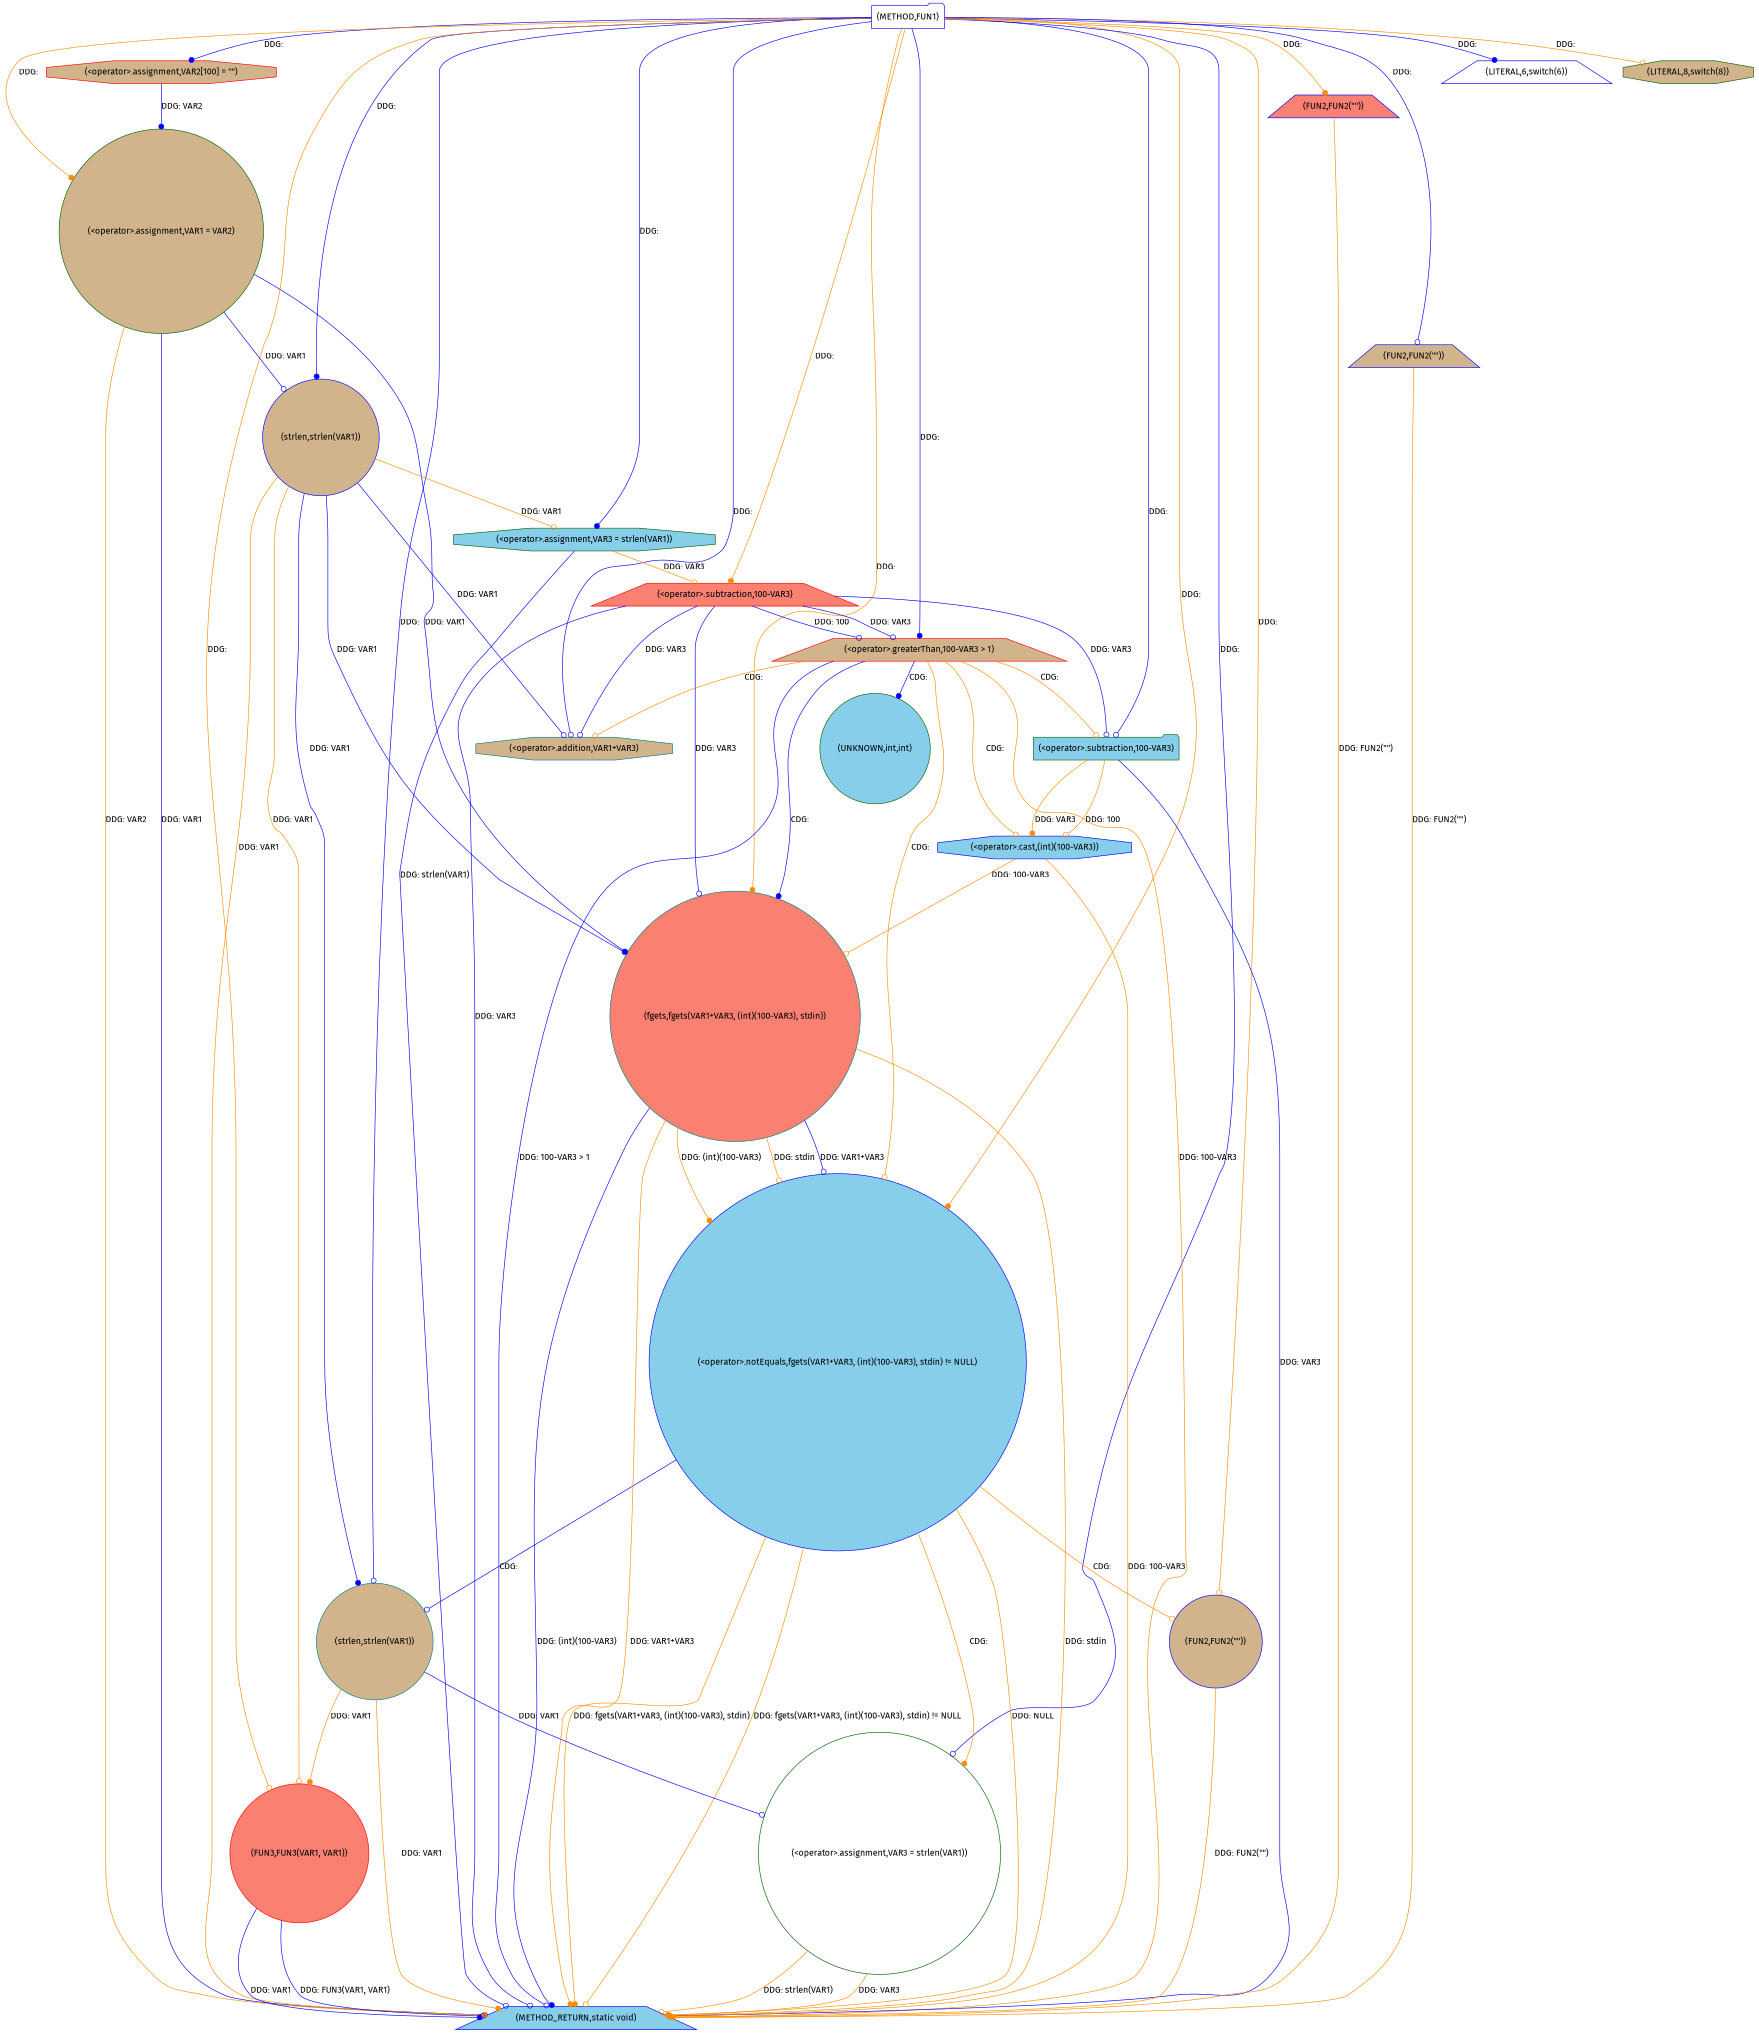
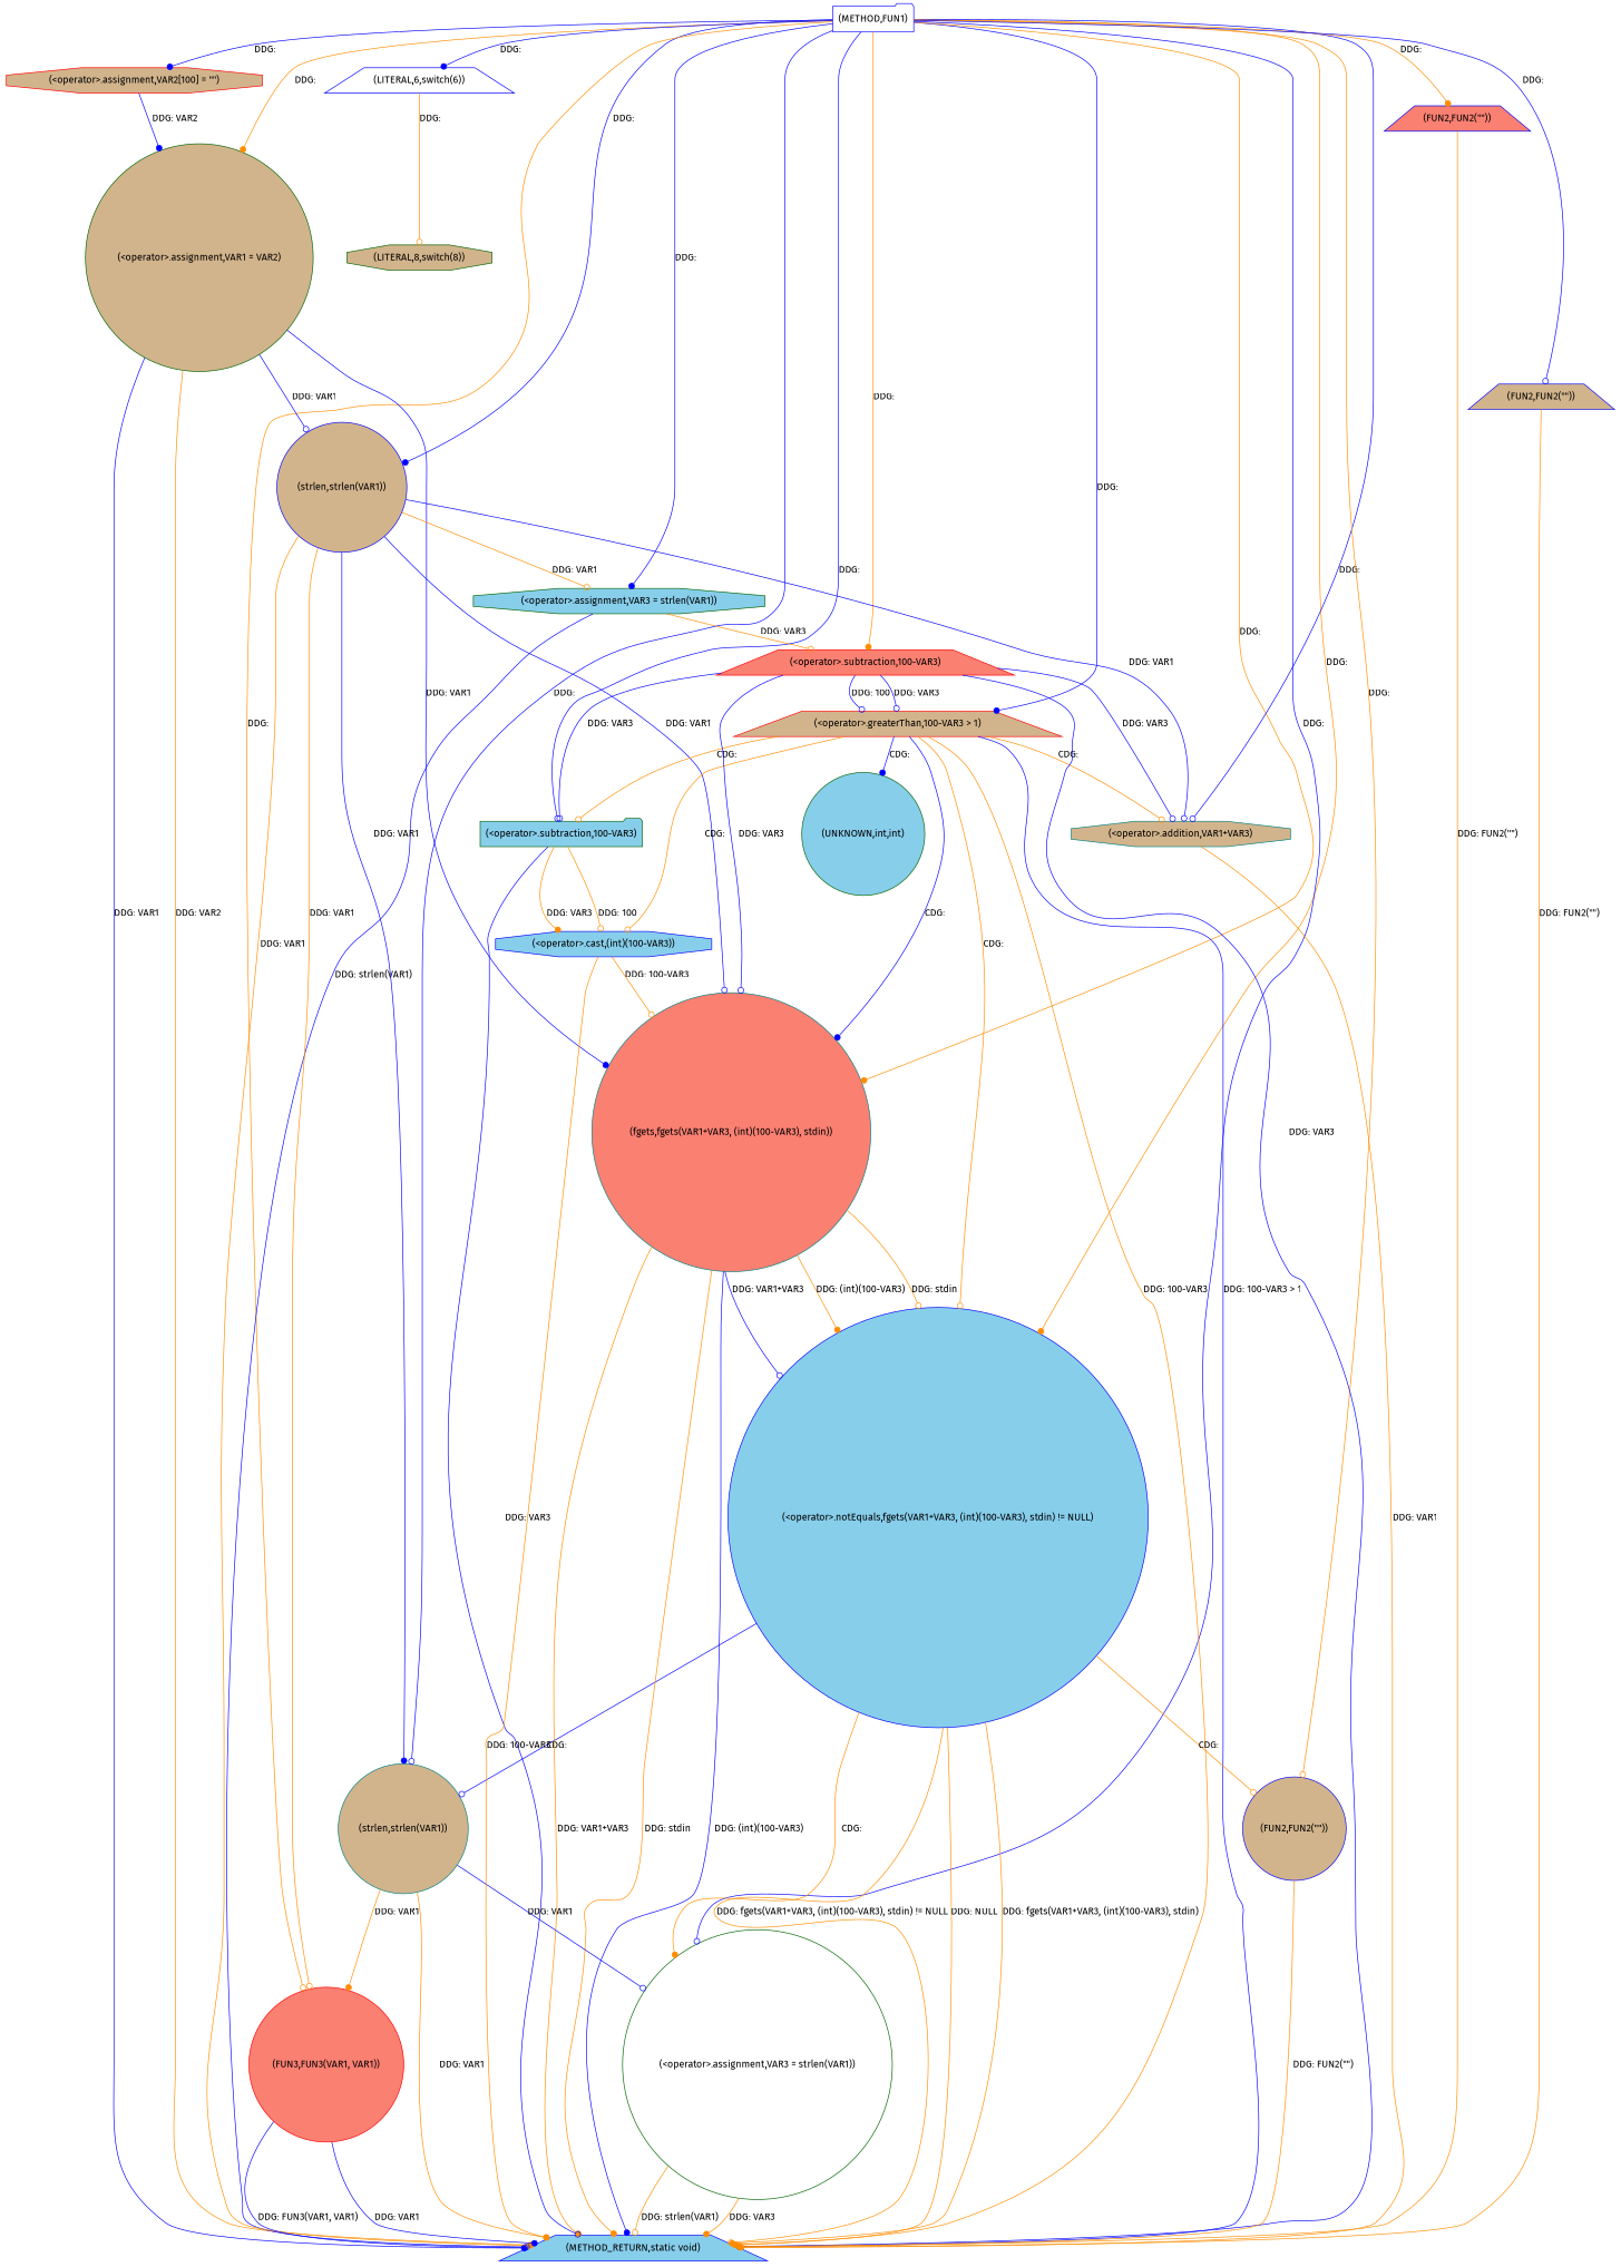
  digraph {
    fontname="Fira Sans"
    node [color=blue fillcolor=tan fontname="Fira Sans" shape=circle style=filled]
    edge [arrowhead=odot color=darkorange fontname="Fira Sans"]
    n1 [fillcolor=white label="(METHOD,FUN1)" shape=folder]
    n2 [color=red label="(<operator>.assignment,VAR2[100] = \"\")" shape=octagon]
    n3 [color=darkgreen label="(<operator>.assignment,VAR1 = VAR2)"]
    n4 [fillcolor=white label="(LITERAL,6,switch(6))" shape=trapezium]
    n5 [color=darkgreen fillcolor=skyblue label="(<operator>.assignment,VAR3 = strlen(VAR1))" shape=octagon]
    n6 [label="(strlen,strlen(VAR1))"]
    n7 [color=red label="(<operator>.greaterThan,100-VAR3 > 1)" shape=trapezium]
    n8 [color=red fillcolor=salmon label="(<operator>.subtraction,100-VAR3)" shape=trapezium]
    n9 [fillcolor=skyblue label="(<operator>.notEquals,fgets(VAR1+VAR3, (int)(100-VAR3), stdin) != NULL)"]
    n10 [color=teal fillcolor=salmon label="(fgets,fgets(VAR1+VAR3, (int)(100-VAR3), stdin))"]
    n11 [color=teal label="(<operator>.addition,VAR1+VAR3)" shape=octagon]
    n12 [color=darkgreen fillcolor=skyblue label="(<operator>.subtraction,100-VAR3)" shape=folder]
    n13 [color=darkgreen fillcolor=white label="(<operator>.assignment,VAR3 = strlen(VAR1))"]
    n14 [color=teal label="(strlen,strlen(VAR1))"]
    n15 [label="(FUN2,FUN2(\"\"))"]
    n16 [fillcolor=salmon label="(FUN2,FUN2(\"\"))" shape=trapezium]
    n17 [color=darkgreen label="(LITERAL,8,switch(8))" shape=octagon]
    n18 [label="(FUN2,FUN2(\"\"))" shape=trapezium]
    n19 [color=red fillcolor=salmon label="(FUN3,FUN3(VAR1, VAR1))"]
    n20 [fillcolor=skyblue label="(METHOD_RETURN,static void)" shape=trapezium]
    n21 [fillcolor=skyblue label="(<operator>.cast,(int)(100-VAR3))" shape=octagon]
    n22 [color=darkgreen fillcolor=skyblue label="(UNKNOWN,int,int)"]
    n1 -> n2 [arrowhead=dot color=blue label="DDG: "]
    n1 -> n3 [arrowhead=dot label="DDG: "]
    n1 -> n4 [arrowhead=dot color=blue label="DDG: "]
    n1 -> n5 [arrowhead=dot color=blue label="DDG: "]
    n1 -> n6 [arrowhead=dot color=blue label="DDG: "]
    n1 -> n7 [arrowhead=dot color=blue label="DDG: "]
    n1 -> n8 [arrowhead=dot label="DDG: "]
    n1 -> n9 [arrowhead=dot label="DDG: "]
    n1 -> n10 [arrowhead=dot label="DDG: "]
    n1 -> n11 [color=blue label="DDG: "]
    n1 -> n12 [color=blue label="DDG: "]
    n1 -> n13 [color=blue label="DDG: "]
    n1 -> n14 [color=blue label="DDG: "]
    n1 -> n15 [label="DDG: "]
    n1 -> n16 [arrowhead=dot label="DDG: "]
-   n1 -> n17 [label="DDG: "]
+   n4 -> n17 [label="DDG: "]
    n1 -> n18 [color=blue label="DDG: "]
    n1 -> n19 [label="DDG: "]
    n2 -> n3 [arrowhead=dot color=blue label="DDG: VAR2"]
    n3 -> n6 [color=blue label="DDG: VAR1"]
    n3 -> n10 [arrowhead=dot color=blue label="DDG: VAR1"]
    n3 -> n20 [arrowhead=dot color=blue label="DDG: VAR1"]
    n3 -> n20 [arrowhead=dot label="DDG: VAR2"]
    n5 -> n8 [label="DDG: VAR3"]
    n5 -> n20 [color=blue label="DDG: strlen(VAR1)"]
    n6 -> n5 [label="DDG: VAR1"]
    n6 -> n10 [color=blue label="DDG: VAR1"]
    n6 -> n11 [color=blue label="DDG: VAR1"]
    n6 -> n14 [arrowhead=dot color=blue label="DDG: VAR1"]
    n6 -> n19 [label="DDG: VAR1"]
    n6 -> n20 [label="DDG: VAR1"]
    n7 -> n9 [label="CDG: "]
    n7 -> n10 [arrowhead=dot color=blue label="CDG: "]
    n7 -> n11 [label="CDG: "]
    n7 -> n12 [label="CDG: "]
    n7 -> n20 [color=blue label="DDG: 100-VAR3 > 1"]
    n7 -> n20 [label="DDG: 100-VAR3"]
    n7 -> n21 [label="CDG: "]
    n7 -> n22 [arrowhead=dot color=blue label="CDG: "]
    n8 -> n7 [color=blue label="DDG: 100"]
    n8 -> n7 [color=blue label="DDG: VAR3"]
    n8 -> n10 [color=blue label="DDG: VAR3"]
    n8 -> n11 [color=blue label="DDG: VAR3"]
    n8 -> n12 [color=blue label="DDG: VAR3"]
    n8 -> n20 [color=blue label="DDG: VAR3"]
    n9 -> n13 [arrowhead=dot label="CDG: "]
    n9 -> n14 [color=blue label="CDG: "]
    n9 -> n15 [label="CDG: "]
    n9 -> n20 [arrowhead=dot label="DDG: NULL"]
    n9 -> n20 [arrowhead=dot label="DDG: fgets(VAR1+VAR3, (int)(100-VAR3), stdin)"]
    n9 -> n20 [label="DDG: fgets(VAR1+VAR3, (int)(100-VAR3), stdin) != NULL"]
    n10 -> n9 [color=blue label="DDG: VAR1+VAR3"]
    n10 -> n9 [arrowhead=dot label="DDG: (int)(100-VAR3)"]
    n10 -> n9 [label="DDG: stdin"]
    n10 -> n20 [arrowhead=dot color=blue label="DDG: (int)(100-VAR3)"]
    n10 -> n20 [arrowhead=dot label="DDG: VAR1+VAR3"]
    n10 -> n20 [arrowhead=dot label="DDG: stdin"]
+   n11 -> n20 [arrowhead=dot label="DDG: VAR1"]
    n12 -> n20 [color=blue label="DDG: VAR3"]
    n12 -> n21 [label="DDG: 100"]
    n12 -> n21 [arrowhead=dot label="DDG: VAR3"]
    n13 -> n20 [arrowhead=dot label="DDG: VAR3"]
    n13 -> n20 [label="DDG: strlen(VAR1)"]
    n14 -> n13 [color=blue label="DDG: VAR1"]
    n14 -> n19 [arrowhead=dot label="DDG: VAR1"]
    n14 -> n20 [arrowhead=dot label="DDG: VAR1"]
    n15 -> n20 [arrowhead=dot label="DDG: FUN2(\"\")"]
    n16 -> n20 [arrowhead=dot label="DDG: FUN2(\"\")"]
    n18 -> n20 [label="DDG: FUN2(\"\")"]
    n19 -> n20 [color=blue label="DDG: FUN3(VAR1, VAR1)"]
    n19 -> n20 [arrowhead=dot color=blue label="DDG: VAR1"]
    n21 -> n10 [label="DDG: 100-VAR3"]
    n21 -> n20 [label="DDG: 100-VAR3"]
  }
